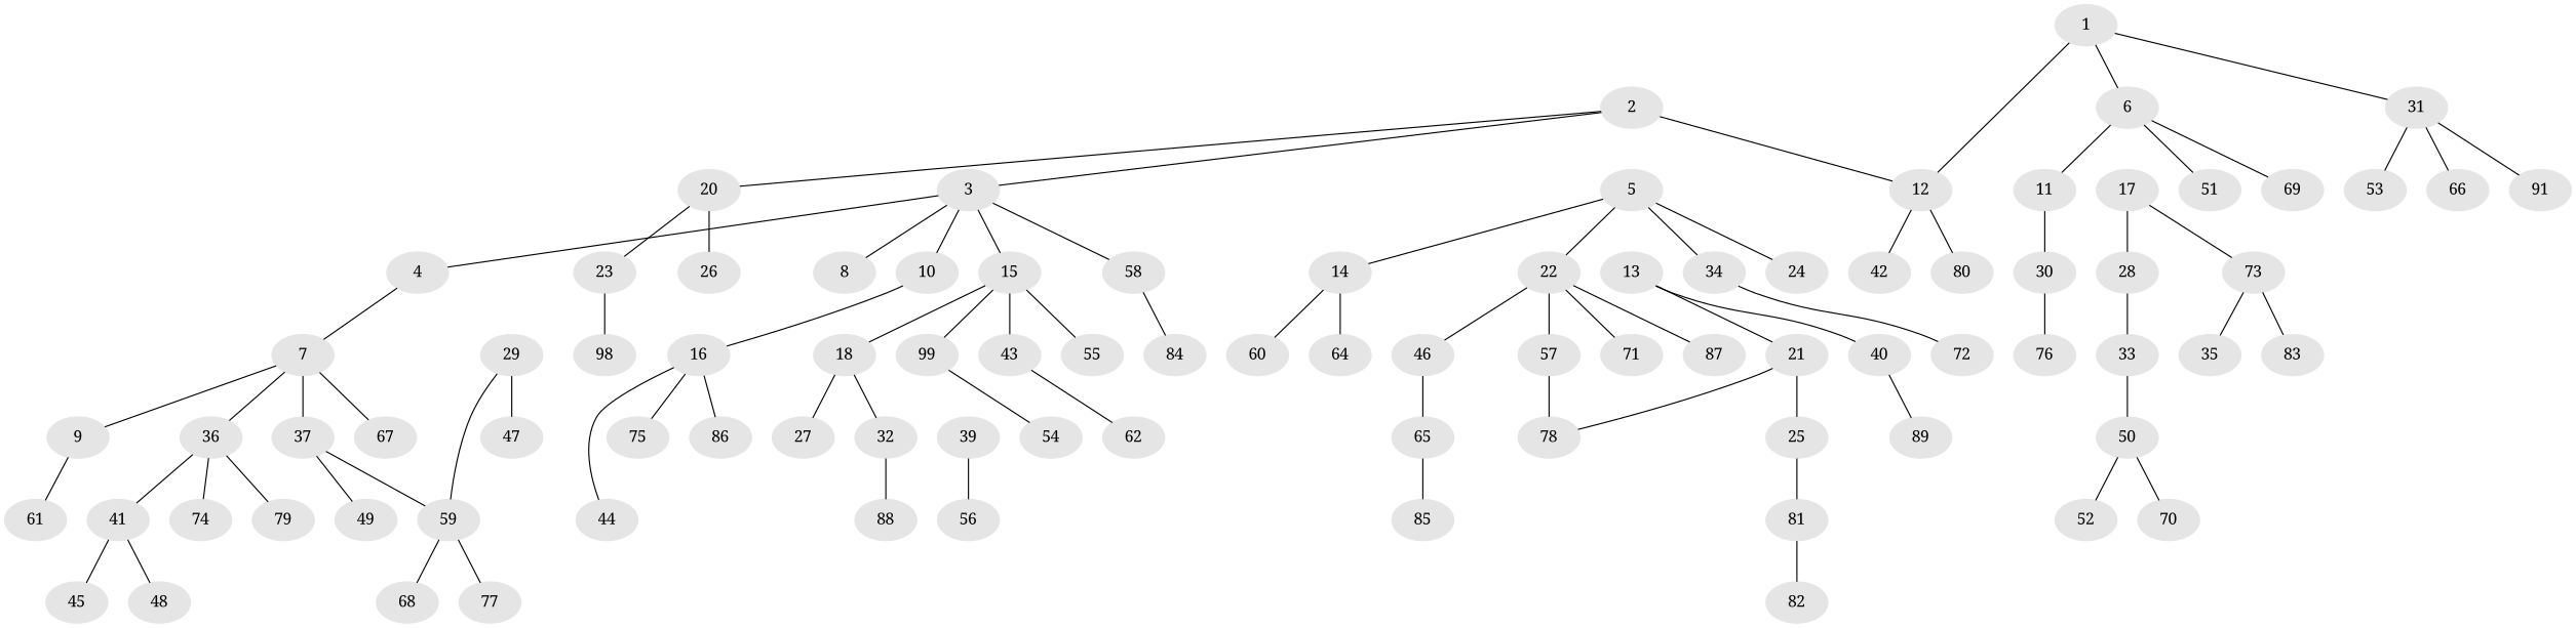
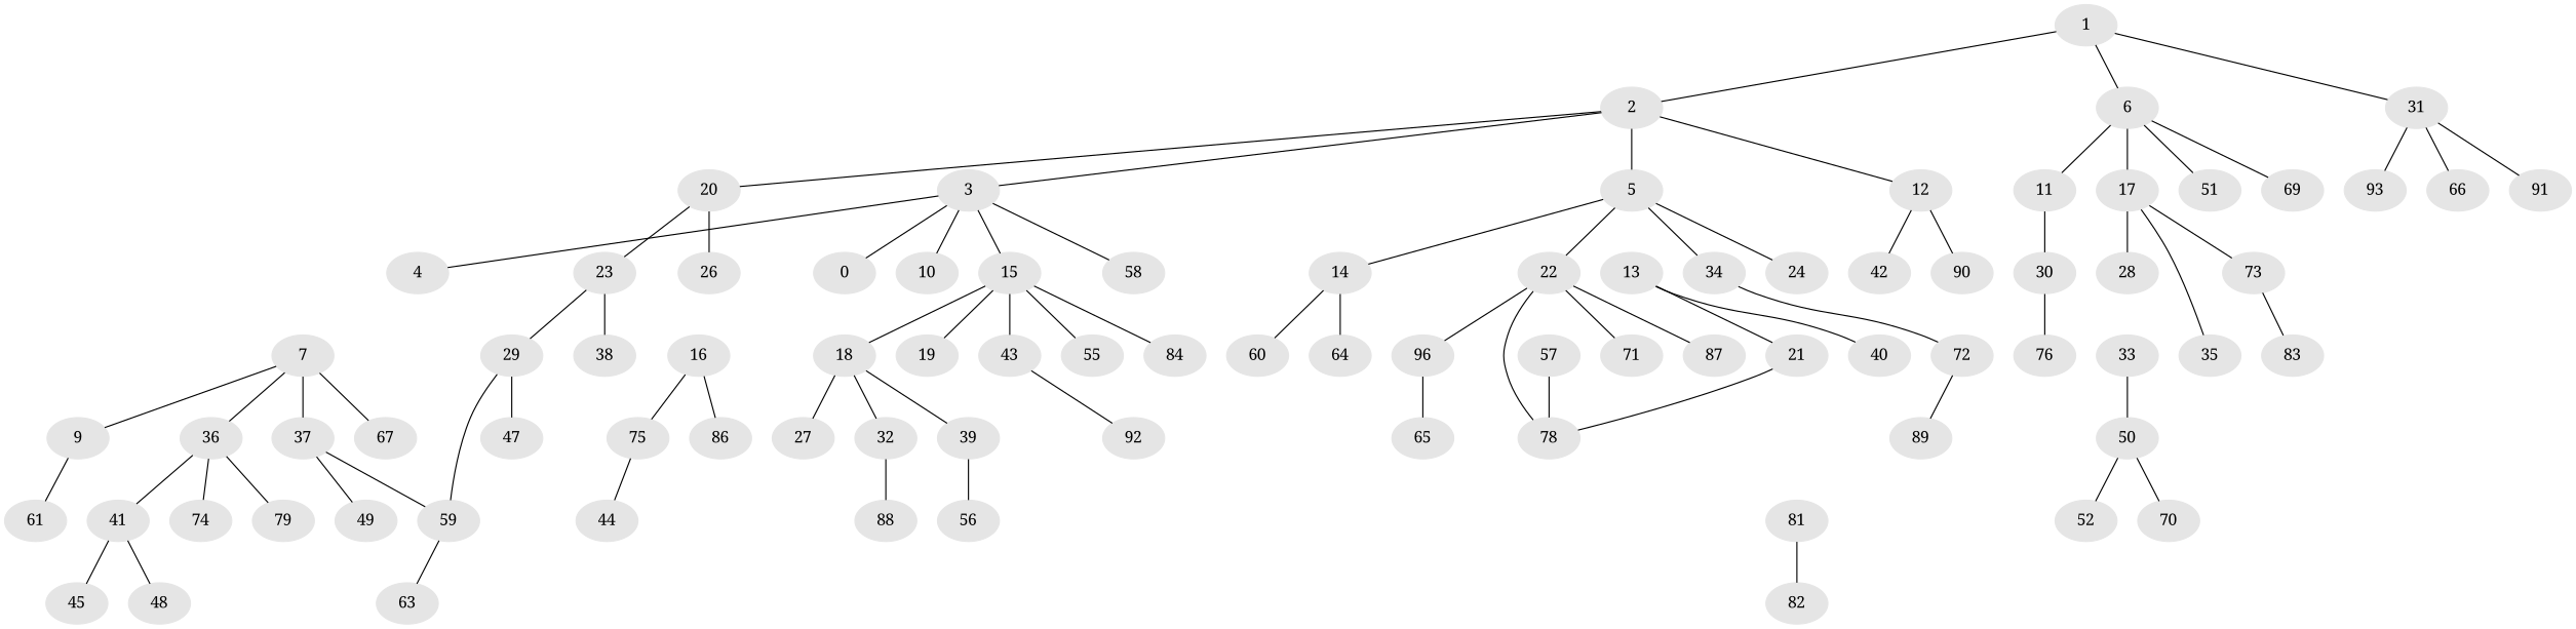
  graph {
    fontname="Noto Serif"
    node [color=gray90 fontname="Noto Serif" style=filled]
    edge [fontname="Noto Serif"]
    1
    2
    6
    31
    3
    5
    12
    20
    11
    17
    51
    69
-   53
+   53 [label=93]
    66
    n15 [label=91]
    4
-   8
+   8 [label=0]
    10
    15
    58
    14
    22
    24
    34
    42
-   80
+   80 [label=90]
    23
    26
    7
    16
    18
-   19 [label=99]
+   19
    43
    55
    84
    9
    36
    37
    67
    60
    64
-   46
+   46 [label=96]
    57
    71
    87
    72
    30
    28
    35
    73
    61
    41
    74
    79
    59
    49
    13
    21
    40
    44
    75
    86
    76
-   25
    78
    89
    27
    32
    39
-   54
-   62
+   62 [label=92]
    33
    83
    88
    56
    29
-   38 [label=98]
+   38
    81
    65
    47
    82
    50
-   63 [label=68]
-   77
+   63
    52
    70
    45
    48
-   85
-   1 -- 12
+   1 -- 2
    1 -- 6
    1 -- 31
    2 -- 3
+   2 -- 5
    2 -- 12
    2 -- 20
    6 -- 11
+   6 -- 17
    6 -- 51
    6 -- 69
    31 -- 53
    31 -- 66
    31 -- n15
    3 -- 4
    3 -- 8
    3 -- 10
    3 -- 15
    3 -- 58
    5 -- 14
    5 -- 22
    5 -- 24
    5 -- 34
    12 -- 42
    12 -- 80
    20 -- 23
    20 -- 26
    11 -- 30
    17 -- 28
-   73 -- 35
+   17 -- 35
    17 -- 73
-   4 -- 7
-   10 -- 16
    15 -- 18
    15 -- 19
    15 -- 43
    15 -- 55
-   58 -- 84
+   15 -- 84
    14 -- 60
    14 -- 64
    22 -- 46
-   22 -- 57
+   22 -- 78
    22 -- 71
    22 -- 87
    34 -- 72
+   23 -- 29
    23 -- 38
    7 -- 9
    7 -- 36
    7 -- 37
    7 -- 67
-   16 -- 44
+   75 -- 44
    16 -- 75
    16 -- 86
    18 -- 27
    18 -- 32
-   19 -- 54
+   18 -- 39
    43 -- 62
    9 -- 61
    36 -- 41
    36 -- 74
    36 -- 79
    37 -- 59
    37 -- 49
    46 -- 65
    57 -- 78
    30 -- 76
-   28 -- 33
    73 -- 83
    41 -- 45
    41 -- 48
    59 -- 63
-   59 -- 77
    13 -- 21
    13 -- 40
-   21 -- 25
    21 -- 78
-   40 -- 89
-   25 -- 81
+   72 -- 89
    32 -- 88
    39 -- 56
    33 -- 50
    29 -- 59
    29 -- 47
    81 -- 82
-   65 -- 85
    50 -- 52
    50 -- 70
  }
